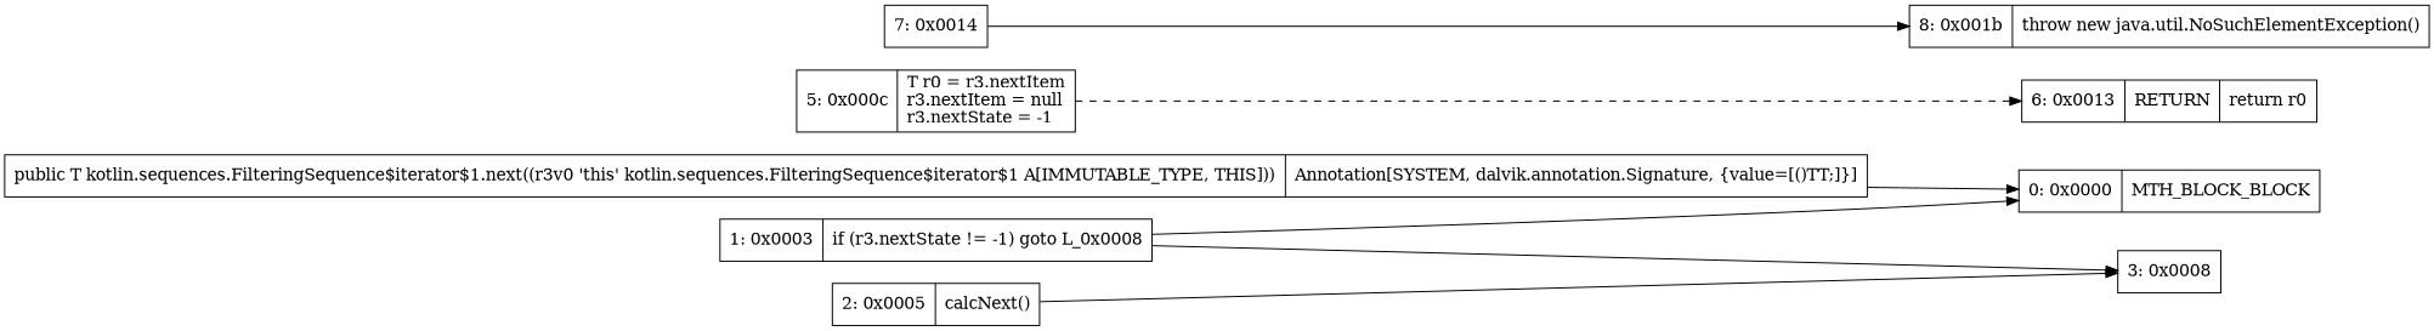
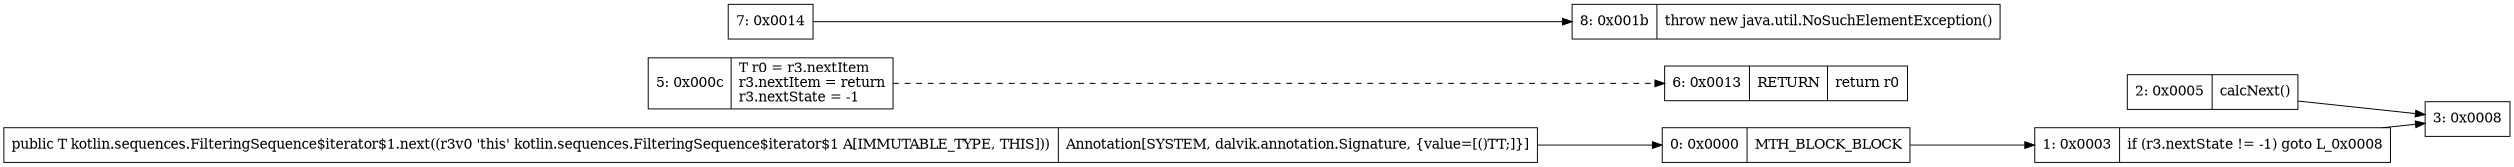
  digraph {
    rankdir=LR
    node [shape=record]
    n1 [label="{0\:\ 0x0000|MTH_BLOCK_BLOCK\l}"]
    n2 [label="{1\:\ 0x0003|if (r3.nextState != \-1) goto L_0x0008\l}"]
    n3 [label="{3\:\ 0x0008}"]
    n4 [label="{2\:\ 0x0005|calcNext()\l}"]
-   n5 [label="{5\:\ 0x000c|T r0 = r3.nextItem\lr3.nextItem = null\lr3.nextState = \-1\l}"]
+   n5 [label="{5\:\ 0x000c|T r0 = r3.nextItem\lr3.nextItem = return\lr3.nextState = \-1\l}"]
    n6 [label="{6\:\ 0x0013|RETURN\l|return r0\l}"]
    n7 [label="{7\:\ 0x0014}"]
    n8 [label="{8\:\ 0x001b|throw new java.util.NoSuchElementException()\l}"]
    n9 [label="{public T kotlin.sequences.FilteringSequence$iterator$1.next((r3v0 'this' kotlin.sequences.FilteringSequence$iterator$1 A[IMMUTABLE_TYPE, THIS]))  | Annotation[SYSTEM, dalvik.annotation.Signature, \{value=[()TT;]\}]\l}"]
-   n2 -> n1
+   n1 -> n2
    n2 -> n3
    n4 -> n3
    n5 -> n6 [style=dashed]
    n7 -> n8
    n9 -> n1
  }
